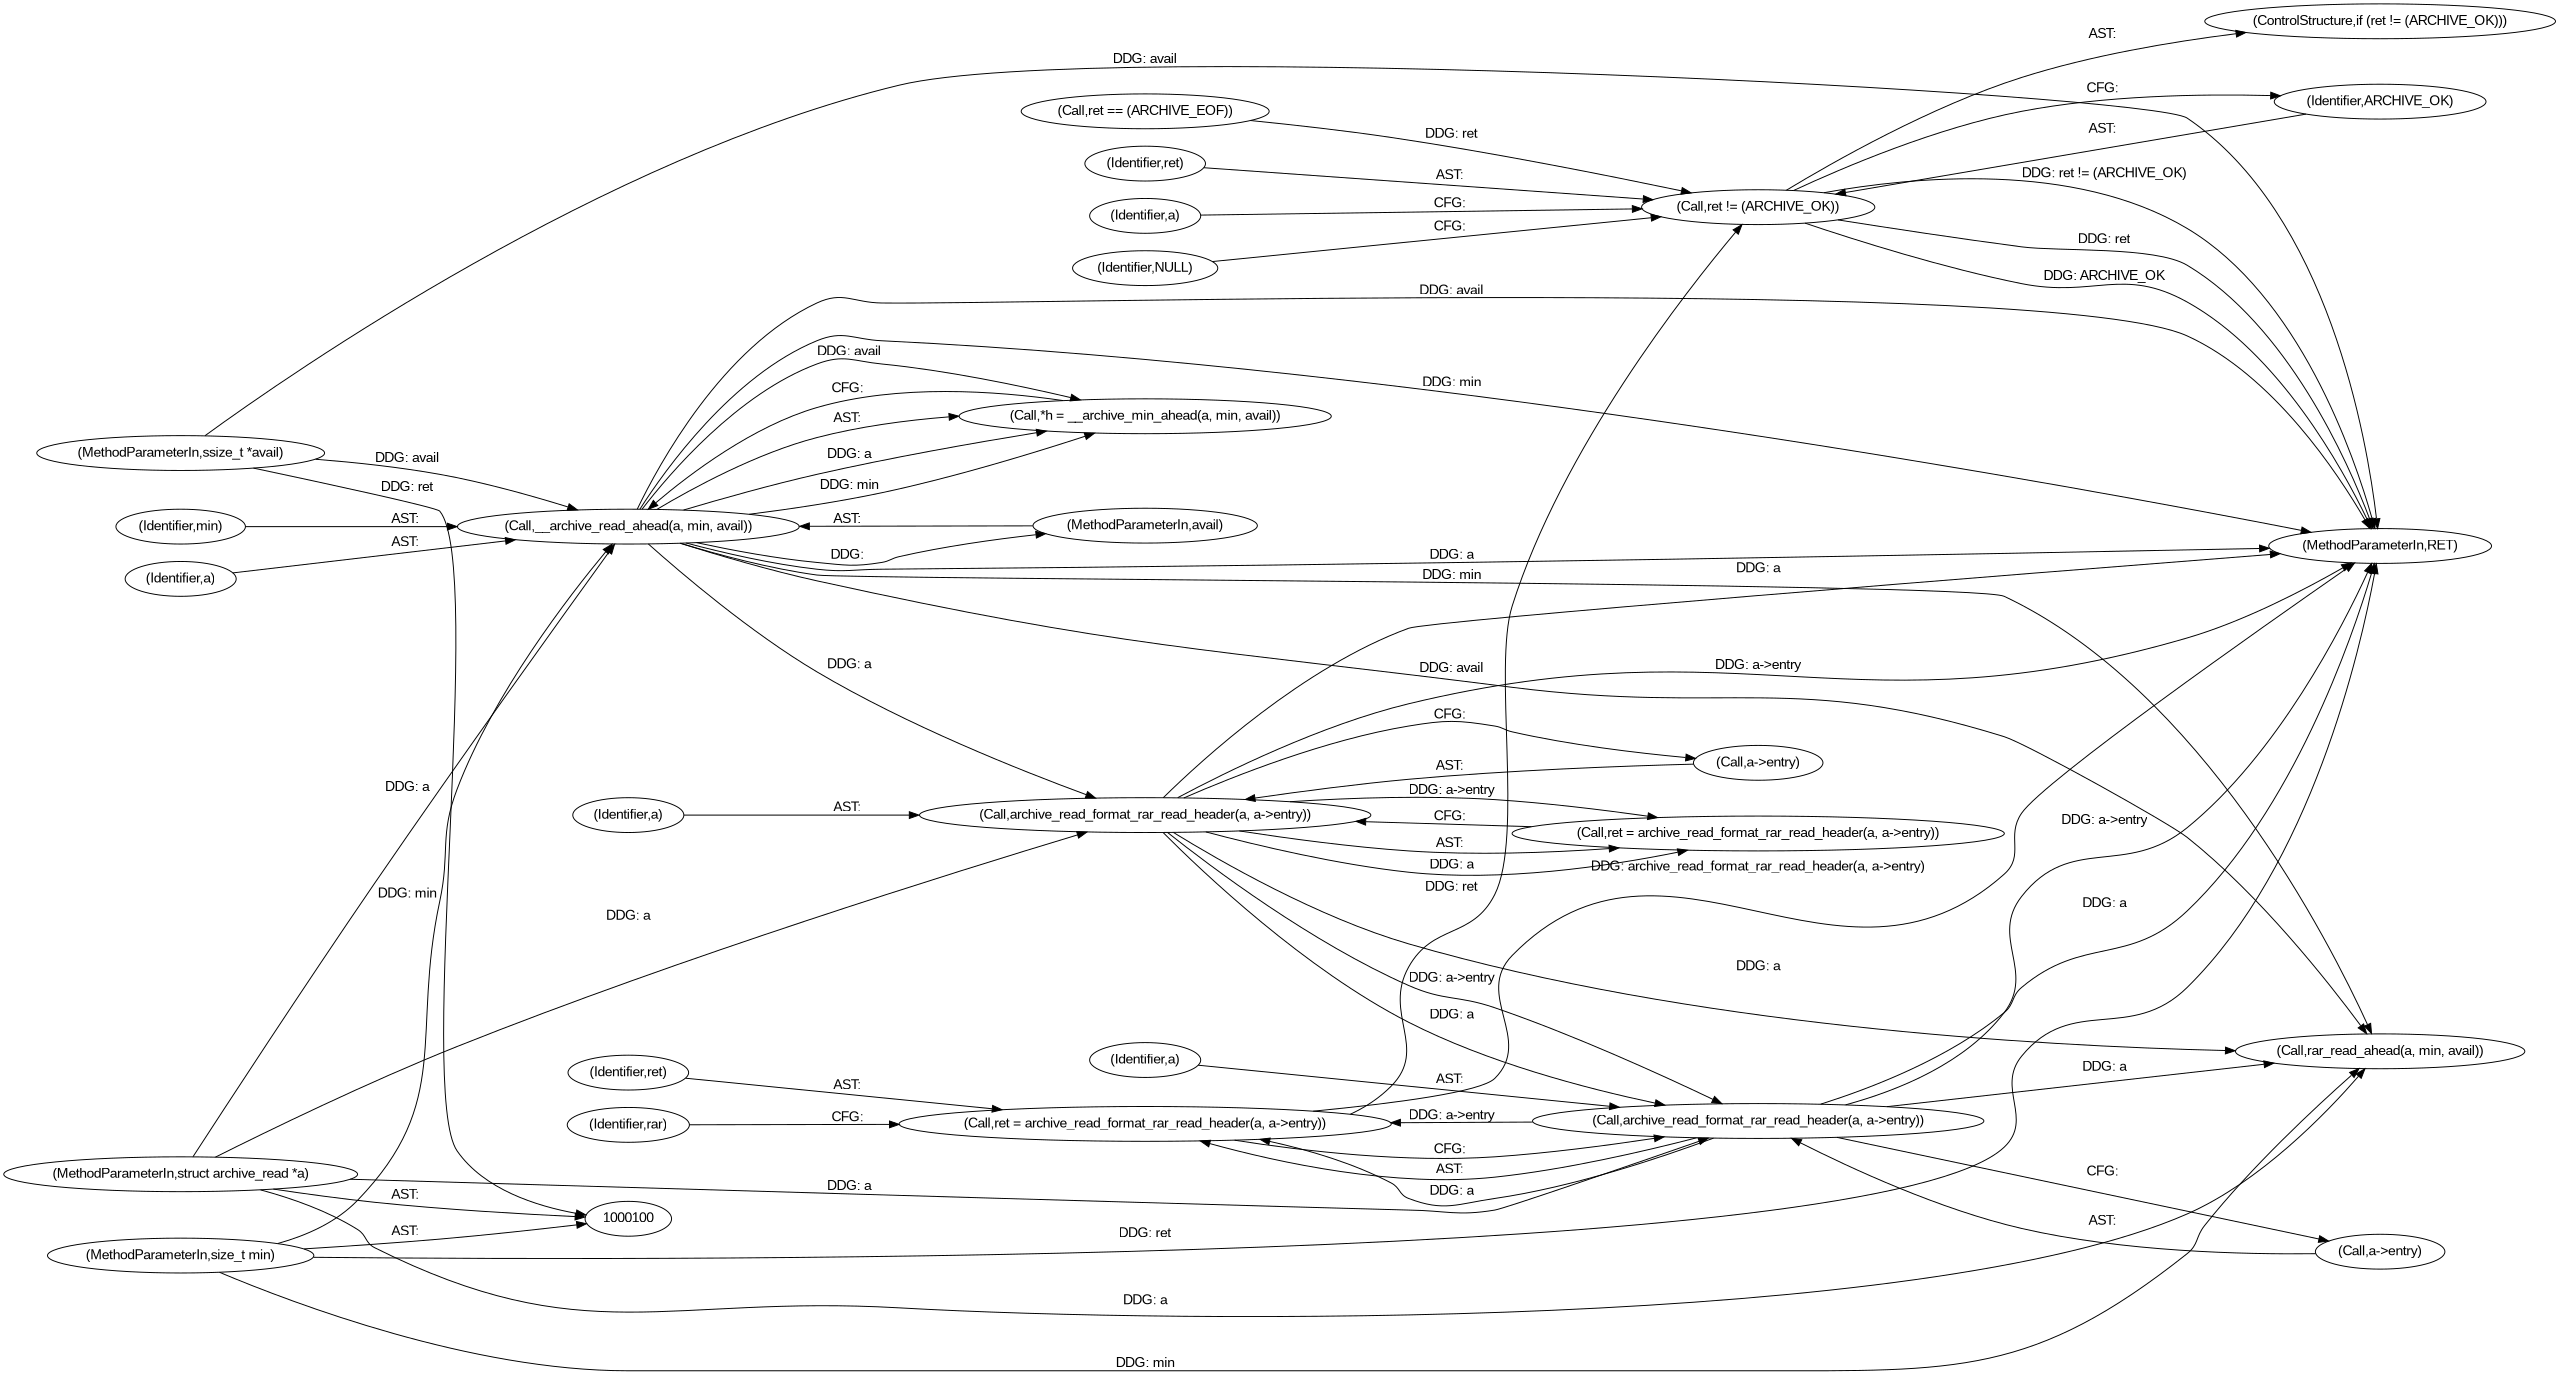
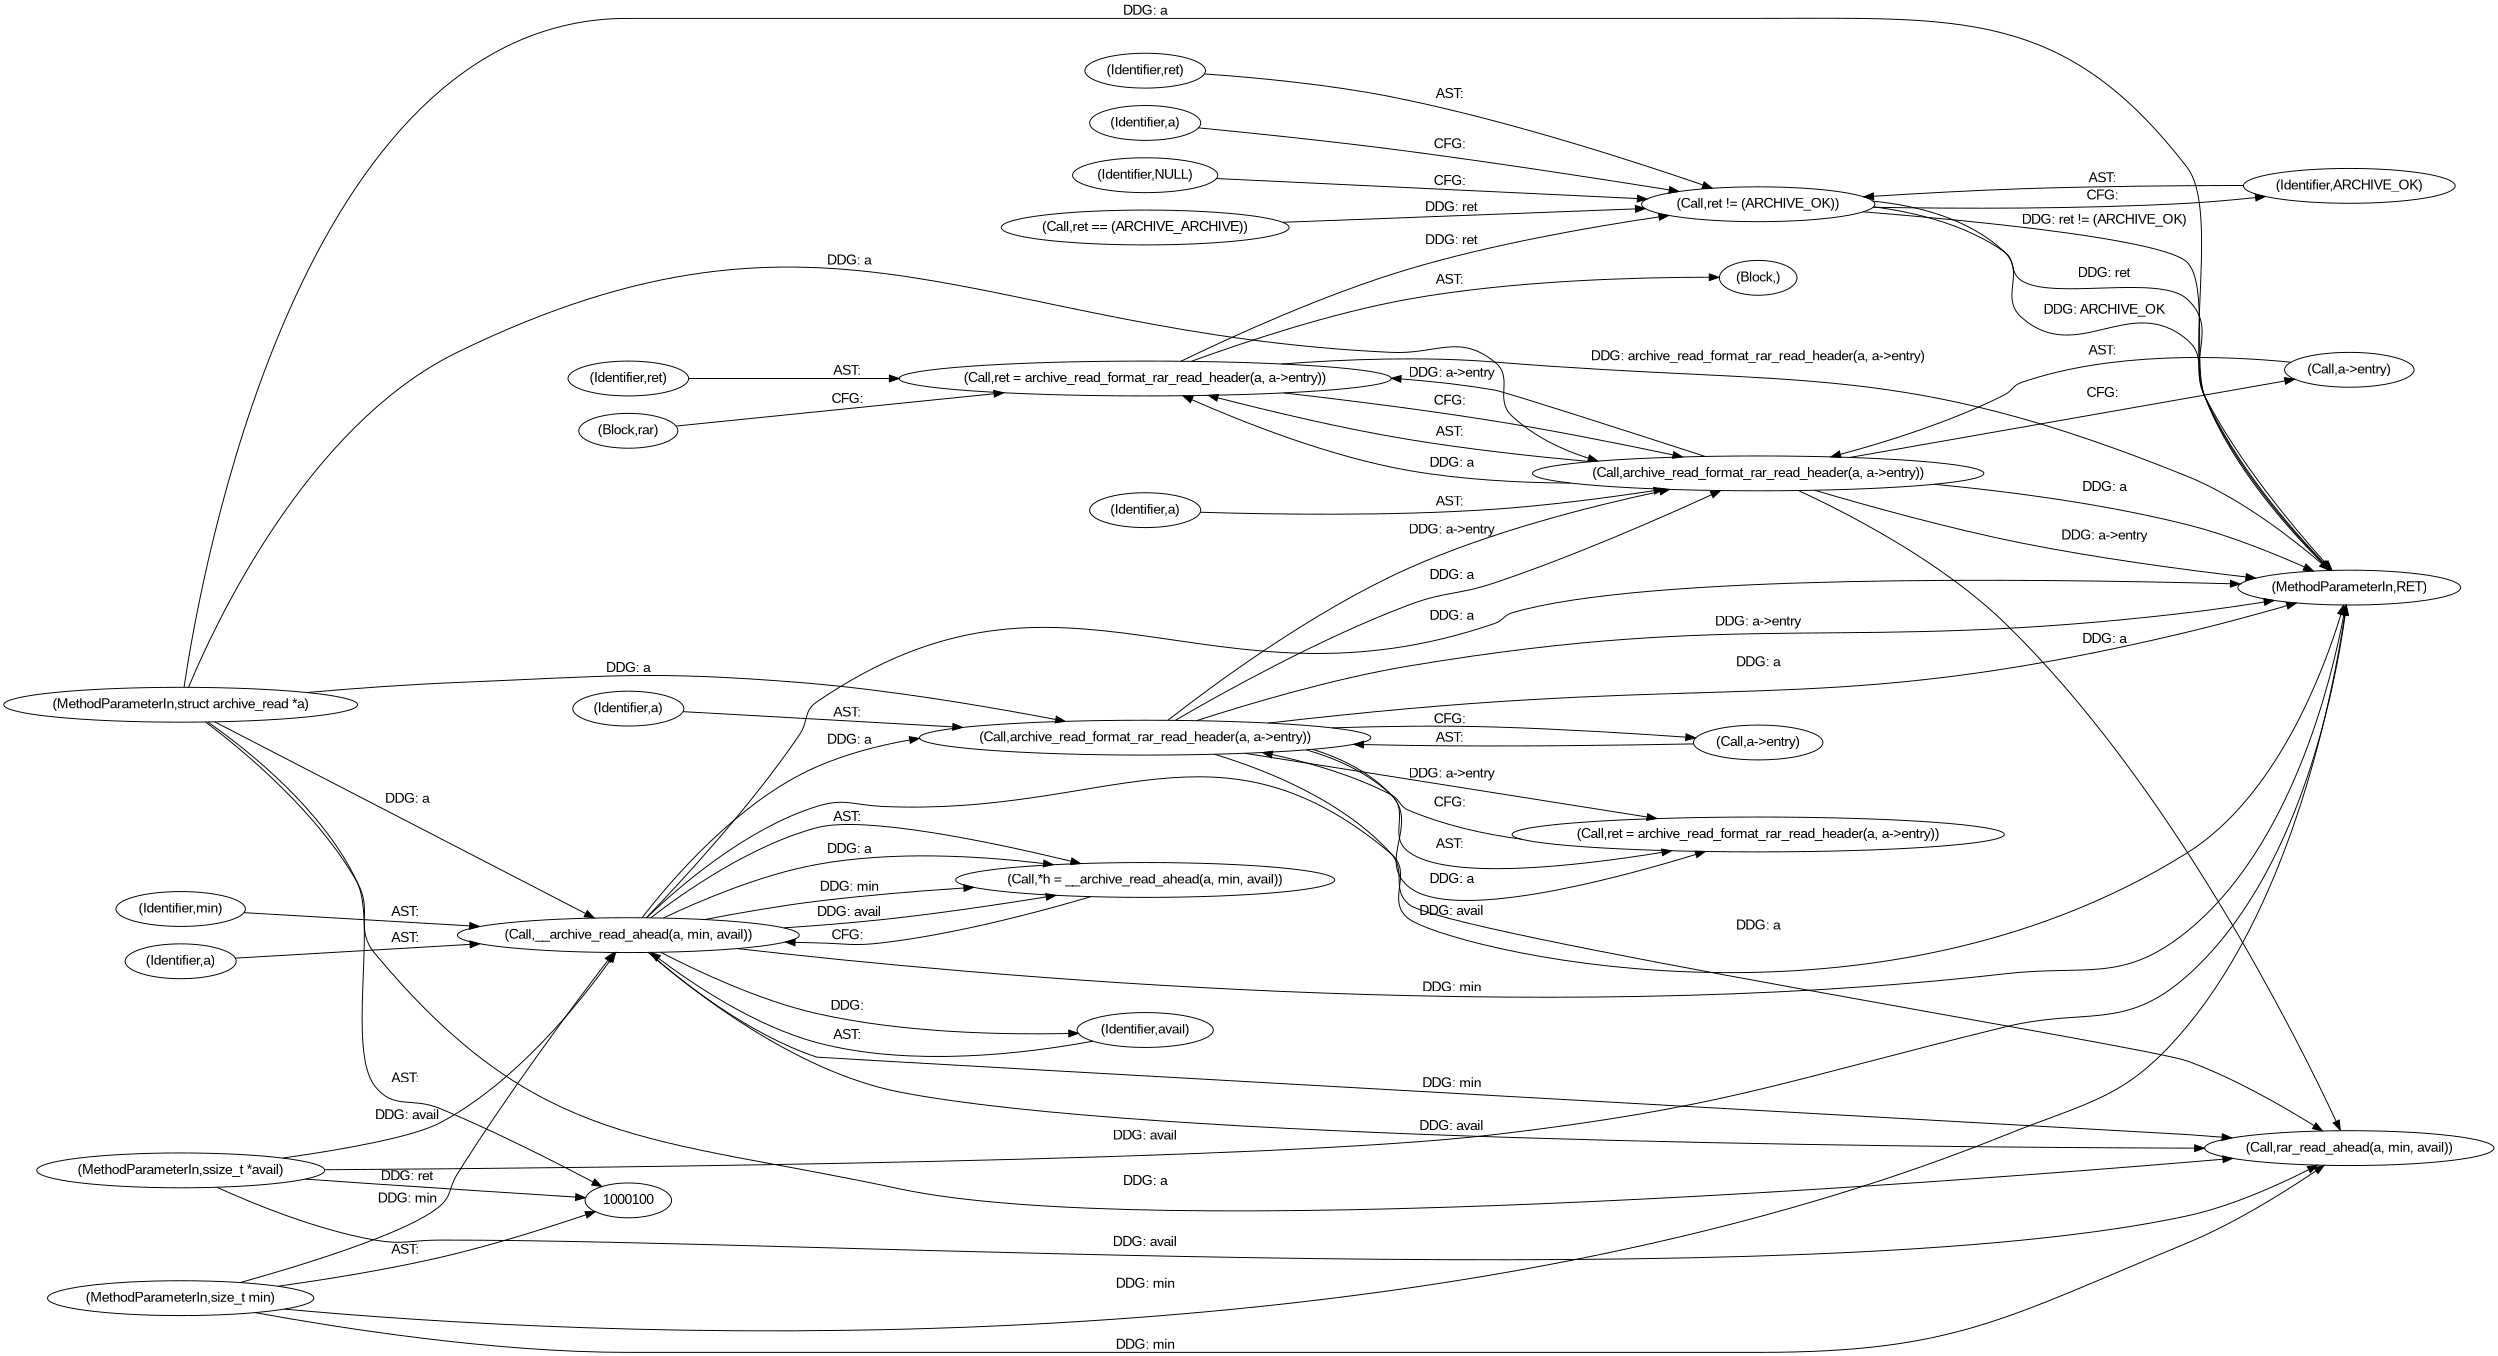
  digraph {
    fontname="Liberation Sans"
    rankdir=LR
    node [fontname="Liberation Sans"]
    edge [fontname="Liberation Sans"]
    n1 [label="(Call,ret = archive_read_format_rar_read_header(a, a->entry))"]
    n2 [label="(Call,archive_read_format_rar_read_header(a, a->entry))"]
    n3 [label="(Call,ret != (ARCHIVE_OK))"]
    n4 [label="(MethodParameterIn,RET)"]
+   n5 [label="(Block,)"]
    n6 [label="(Call,a->entry)"]
    n7 [label="(Call,rar_read_ahead(a, min, avail))"]
-   n8 [label="(ControlStructure,if (ret != (ARCHIVE_OK)))"]
    n9 [label="(Identifier,ARCHIVE_OK)"]
    n10 [label="(Call,archive_read_format_rar_read_header(a, a->entry))"]
    n11 [label="(Call,a->entry)"]
    n12 [label="(Call,ret = archive_read_format_rar_read_header(a, a->entry))"]
    n13 [label="(Call,__archive_read_ahead(a, min, avail))"]
-   n14 [label="(Call,*h = __archive_min_ahead(a, min, avail))"]
-   n15 [label="(MethodParameterIn,avail)"]
+   n14 [label="(Call,*h = __archive_read_ahead(a, min, avail))"]
+   n15 [label="(Identifier,avail)"]
    n16 [label="(MethodParameterIn,struct archive_read *a)"]
    1000100
    n18 [label="(MethodParameterIn,size_t min)"]
    n19 [label="(MethodParameterIn,ssize_t *avail)"]
    n20 [label="(Identifier,a)"]
    n21 [label="(Identifier,ret)"]
    n22 [label="(Identifier,ret)"]
    n23 [label="(Identifier,min)"]
    n24 [label="(Identifier,a)"]
    n25 [label="(Identifier,a)"]
    n26 [label="(Identifier,NULL)"]
-   n27 [label="(Call,ret == (ARCHIVE_EOF))"]
+   n27 [label="(Call,ret == (ARCHIVE_ARCHIVE))"]
    n28 [label="(Identifier,a)"]
-   n29 [label="(Identifier,rar)"]
+   n29 [label="(Block,rar)"]
    n1 -> n2 [label="CFG: "]
    n1 -> n3 [label="DDG: ret"]
    n1 -> n4 [label="DDG: archive_read_format_rar_read_header(a, a->entry)"]
+   n1 -> n5 [label="AST: "]
    n2 -> n1 [label="AST: "]
    n2 -> n1 [label="DDG: a"]
    n2 -> n1 [label="DDG: a->entry"]
    n2 -> n4 [label="DDG: a"]
    n2 -> n4 [label="DDG: a->entry"]
    n2 -> n6 [label="CFG: "]
    n2 -> n7 [label="DDG: a"]
    n3 -> n4 [label="DDG: ret != (ARCHIVE_OK)"]
    n3 -> n4 [label="DDG: ret"]
    n3 -> n4 [label="DDG: ARCHIVE_OK"]
-   n3 -> n8 [label="AST: "]
    n3 -> n9 [label="CFG: "]
    n6 -> n2 [label="AST: "]
    n9 -> n3 [label="AST: "]
    n10 -> n2 [label="DDG: a"]
    n10 -> n2 [label="DDG: a->entry"]
    n10 -> n4 [label="DDG: a->entry"]
    n10 -> n4 [label="DDG: a"]
    n10 -> n7 [label="DDG: a"]
    n10 -> n11 [label="CFG: "]
    n10 -> n12 [label="AST: "]
    n10 -> n12 [label="DDG: a"]
    n10 -> n12 [label="DDG: a->entry"]
    n11 -> n10 [label="AST: "]
    n12 -> n10 [label="CFG: "]
    n13 -> n4 [label="DDG: avail"]
    n13 -> n4 [label="DDG: min"]
    n13 -> n4 [label="DDG: a"]
    n13 -> n7 [label="DDG: min"]
    n13 -> n7 [label="DDG: avail"]
    n13 -> n10 [label="DDG: a"]
    n13 -> n14 [label="AST: "]
    n13 -> n14 [label="DDG: a"]
    n13 -> n14 [label="DDG: min"]
    n13 -> n14 [label="DDG: avail"]
    n13 -> n15 [label="DDG: "]
    n14 -> n13 [label="CFG: "]
    n15 -> n13 [label="AST: "]
    n16 -> n2 [label="DDG: a"]
+   n16 -> n4 [label="DDG: a"]
    n16 -> n7 [label="DDG: a"]
    n16 -> n10 [label="DDG: a"]
    n16 -> n13 [label="DDG: a"]
    n16 -> 1000100 [label="AST: "]
-   n18 -> n4 [label="DDG: ret"]
+   n18 -> n4 [label="DDG: min"]
    n18 -> n7 [label="DDG: min"]
    n18 -> n13 [label="DDG: min"]
    n18 -> 1000100 [label="AST: "]
    n19 -> n4 [label="DDG: avail"]
+   n19 -> n7 [label="DDG: avail"]
    n19 -> n13 [label="DDG: avail"]
    n19 -> 1000100 [label="DDG: ret"]
    n20 -> n2 [label="AST: "]
    n21 -> n3 [label="AST: "]
    n22 -> n1 [label="AST: "]
    n23 -> n13 [label="AST: "]
    n24 -> n3 [label="CFG: "]
    n25 -> n10 [label="AST: "]
    n26 -> n3 [label="CFG: "]
    n27 -> n3 [label="DDG: ret"]
    n28 -> n13 [label="AST: "]
    n29 -> n1 [label="CFG: "]
  }
